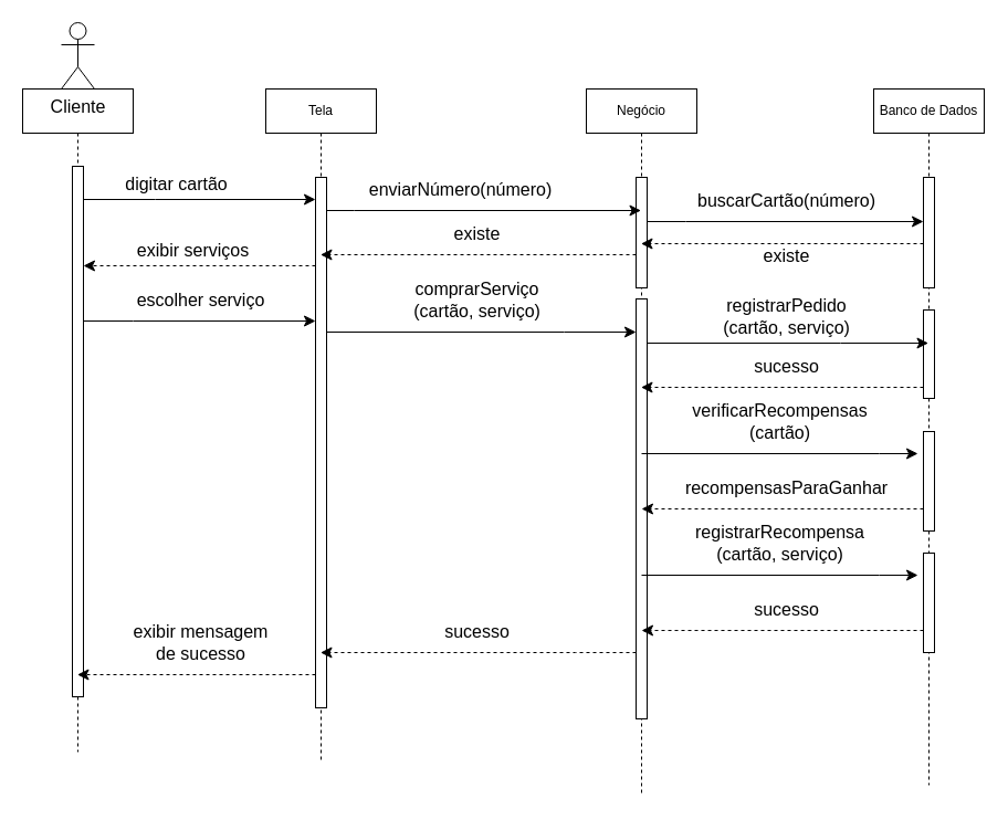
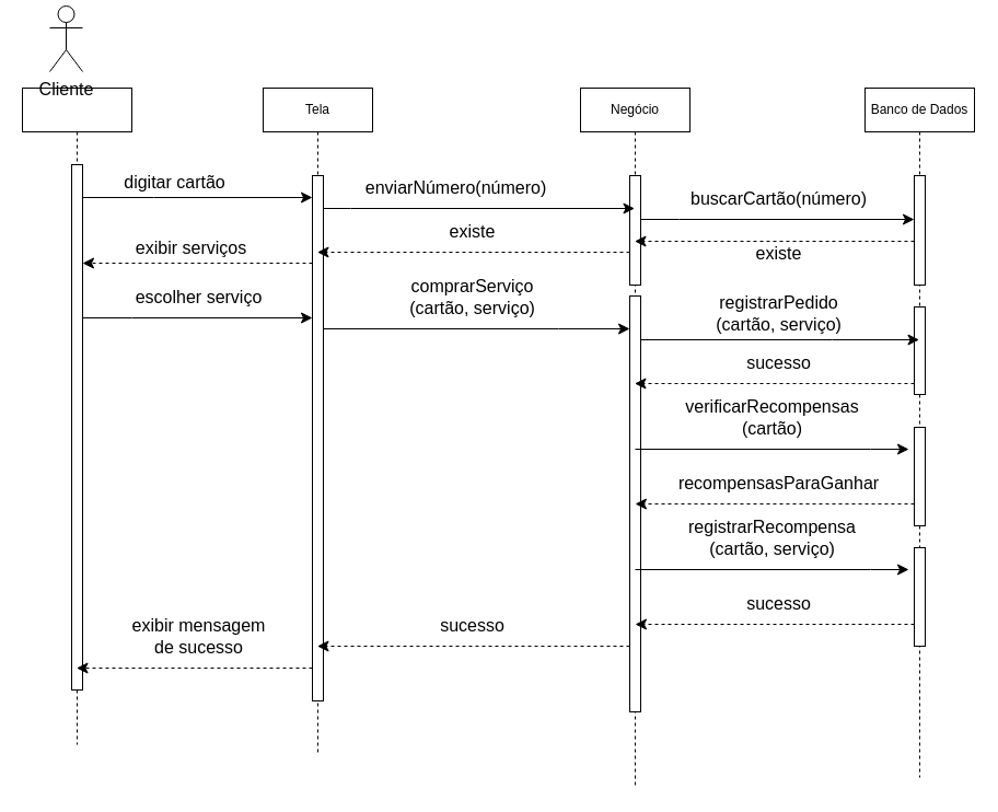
  <mxCell id="0" />
  <mxCell id="1" parent="0" />
  <mxCell id="2" value="" style="shape=umlLifeline;perimeter=lifelinePerimeter;whiteSpace=wrap;html=1;container=0;dropTarget=0;collapsible=0;recursiveResize=0;outlineConnect=0;portConstraint=eastwest;newEdgeStyle={&quot;edgeStyle&quot;:&quot;elbowEdgeStyle&quot;,&quot;elbow&quot;:&quot;vertical&quot;,&quot;curved&quot;:0,&quot;rounded&quot;:0};" parent="1" vertex="1"><mxGeometry x="20" y="80" width="100" height="600" as="geometry" /></mxCell>
  <mxCell id="3" value="" style="html=1;points=[];perimeter=orthogonalPerimeter;outlineConnect=0;targetShapes=umlLifeline;portConstraint=eastwest;newEdgeStyle={&quot;edgeStyle&quot;:&quot;elbowEdgeStyle&quot;,&quot;elbow&quot;:&quot;vertical&quot;,&quot;curved&quot;:0,&quot;rounded&quot;:0};" parent="2" vertex="1"><mxGeometry x="45" y="70" width="10" height="480" as="geometry" /></mxCell>
  <mxCell id="4" value="Tela" style="shape=umlLifeline;perimeter=lifelinePerimeter;whiteSpace=wrap;html=1;container=0;dropTarget=0;collapsible=0;recursiveResize=0;outlineConnect=0;portConstraint=eastwest;newEdgeStyle={&quot;edgeStyle&quot;:&quot;elbowEdgeStyle&quot;,&quot;elbow&quot;:&quot;vertical&quot;,&quot;curved&quot;:0,&quot;rounded&quot;:0};" parent="1" vertex="1"><mxGeometry x="240" y="80" width="100" height="610" as="geometry" /></mxCell>
  <mxCell id="5" value="" style="html=1;points=[];perimeter=orthogonalPerimeter;outlineConnect=0;targetShapes=umlLifeline;portConstraint=eastwest;newEdgeStyle={&quot;edgeStyle&quot;:&quot;elbowEdgeStyle&quot;,&quot;elbow&quot;:&quot;vertical&quot;,&quot;curved&quot;:0,&quot;rounded&quot;:0};" parent="4" vertex="1"><mxGeometry x="45" y="80" width="10" height="480" as="geometry" /></mxCell>
- <mxCell id="6" value="Cliente" style="shape=umlActor;verticalLabelPosition=bottom;verticalAlign=top;html=1;outlineConnect=0;fontSize=16;" parent="1" vertex="1"><mxGeometry x="55" y="20" width="30" height="60" as="geometry" /></mxCell>
+ <mxCell id="6" value="Cliente" style="shape=umlActor;verticalLabelPosition=bottom;verticalAlign=top;html=1;outlineConnect=0;fontSize=16;" parent="1" vertex="1"><mxGeometry x="45" y="5" width="30" height="60" as="geometry" /></mxCell>
  <mxCell id="7" value="" style="edgeStyle=elbowEdgeStyle;curved=0;rounded=0;orthogonalLoop=1;jettySize=auto;html=1;elbow=vertical;fontSize=12;startSize=8;endSize=8;" parent="1" source="3" target="5" edge="1"><mxGeometry relative="1" as="geometry"><Array as="points"><mxPoint x="140" y="180" /><mxPoint x="120" y="190" /></Array></mxGeometry></mxCell>
  <mxCell id="8" value="digitar cartão" style="edgeLabel;html=1;align=center;verticalAlign=middle;resizable=0;points=[];fontSize=16;" parent="7" vertex="1" connectable="0"><mxGeometry x="-0.383" y="2" relative="1" as="geometry"><mxPoint x="18" y="-13" as="offset" /></mxGeometry></mxCell>
  <mxCell id="9" value="Negócio" style="shape=umlLifeline;perimeter=lifelinePerimeter;whiteSpace=wrap;html=1;container=0;dropTarget=0;collapsible=0;recursiveResize=0;outlineConnect=0;portConstraint=eastwest;newEdgeStyle={&quot;edgeStyle&quot;:&quot;elbowEdgeStyle&quot;,&quot;elbow&quot;:&quot;vertical&quot;,&quot;curved&quot;:0,&quot;rounded&quot;:0};" parent="1" vertex="1"><mxGeometry x="530" y="80" width="100" height="640" as="geometry" /></mxCell>
  <mxCell id="10" value="" style="html=1;points=[];perimeter=orthogonalPerimeter;outlineConnect=0;targetShapes=umlLifeline;portConstraint=eastwest;newEdgeStyle={&quot;edgeStyle&quot;:&quot;elbowEdgeStyle&quot;,&quot;elbow&quot;:&quot;vertical&quot;,&quot;curved&quot;:0,&quot;rounded&quot;:0};" parent="9" vertex="1"><mxGeometry x="45" y="80" width="10" height="100" as="geometry" /></mxCell>
  <mxCell id="11" value="" style="html=1;points=[];perimeter=orthogonalPerimeter;outlineConnect=0;targetShapes=umlLifeline;portConstraint=eastwest;newEdgeStyle={&quot;edgeStyle&quot;:&quot;elbowEdgeStyle&quot;,&quot;elbow&quot;:&quot;vertical&quot;,&quot;curved&quot;:0,&quot;rounded&quot;:0};" parent="9" vertex="1"><mxGeometry x="45" y="190" width="10" height="380" as="geometry" /></mxCell>
  <mxCell id="12" value="Banco de Dados" style="shape=umlLifeline;perimeter=lifelinePerimeter;whiteSpace=wrap;html=1;container=0;dropTarget=0;collapsible=0;recursiveResize=0;outlineConnect=0;portConstraint=eastwest;newEdgeStyle={&quot;edgeStyle&quot;:&quot;elbowEdgeStyle&quot;,&quot;elbow&quot;:&quot;vertical&quot;,&quot;curved&quot;:0,&quot;rounded&quot;:0};" parent="1" vertex="1"><mxGeometry x="790" y="80" width="100" height="630" as="geometry" /></mxCell>
  <mxCell id="13" value="" style="html=1;points=[];perimeter=orthogonalPerimeter;outlineConnect=0;targetShapes=umlLifeline;portConstraint=eastwest;newEdgeStyle={&quot;edgeStyle&quot;:&quot;elbowEdgeStyle&quot;,&quot;elbow&quot;:&quot;vertical&quot;,&quot;curved&quot;:0,&quot;rounded&quot;:0};" parent="12" vertex="1"><mxGeometry x="45" y="80" width="10" height="100" as="geometry" /></mxCell>
  <mxCell id="14" value="" style="html=1;points=[];perimeter=orthogonalPerimeter;outlineConnect=0;targetShapes=umlLifeline;portConstraint=eastwest;newEdgeStyle={&quot;edgeStyle&quot;:&quot;elbowEdgeStyle&quot;,&quot;elbow&quot;:&quot;vertical&quot;,&quot;curved&quot;:0,&quot;rounded&quot;:0};" parent="12" vertex="1"><mxGeometry x="45" y="200" width="10" height="80" as="geometry" /></mxCell>
  <mxCell id="15" value="" style="html=1;points=[];perimeter=orthogonalPerimeter;outlineConnect=0;targetShapes=umlLifeline;portConstraint=eastwest;newEdgeStyle={&quot;edgeStyle&quot;:&quot;elbowEdgeStyle&quot;,&quot;elbow&quot;:&quot;vertical&quot;,&quot;curved&quot;:0,&quot;rounded&quot;:0};" parent="12" vertex="1"><mxGeometry x="45" y="310" width="10" height="90" as="geometry" /></mxCell>
  <mxCell id="16" value="" style="html=1;points=[];perimeter=orthogonalPerimeter;outlineConnect=0;targetShapes=umlLifeline;portConstraint=eastwest;newEdgeStyle={&quot;edgeStyle&quot;:&quot;elbowEdgeStyle&quot;,&quot;elbow&quot;:&quot;vertical&quot;,&quot;curved&quot;:0,&quot;rounded&quot;:0};" parent="12" vertex="1"><mxGeometry x="45" y="420" width="10" height="90" as="geometry" /></mxCell>
  <mxCell id="17" value="" style="edgeStyle=elbowEdgeStyle;curved=0;rounded=0;orthogonalLoop=1;jettySize=auto;html=1;elbow=horizontal;fontSize=12;startSize=8;endSize=8;" parent="1" target="9" edge="1"><mxGeometry relative="1" as="geometry"><mxPoint x="295" y="190" as="sourcePoint" /><mxPoint x="465" y="190" as="targetPoint" /><Array as="points"><mxPoint x="320" y="190" /><mxPoint x="270" y="190" /></Array></mxGeometry></mxCell>
  <mxCell id="18" value="enviarNúmero(número)" style="edgeLabel;html=1;align=center;verticalAlign=middle;resizable=0;points=[];fontSize=16;" parent="17" vertex="1" connectable="0"><mxGeometry x="-0.472" relative="1" as="geometry"><mxPoint x="45" y="-20" as="offset" /></mxGeometry></mxCell>
  <mxCell id="19" value="" style="edgeStyle=elbowEdgeStyle;curved=0;rounded=0;orthogonalLoop=1;jettySize=auto;html=1;elbow=vertical;fontSize=12;startSize=8;endSize=8;dashed=1;" parent="1" source="13" target="9" edge="1"><mxGeometry relative="1" as="geometry"><Array as="points"><mxPoint x="640" y="220" /><mxPoint x="600" y="230" /></Array></mxGeometry></mxCell>
  <mxCell id="20" value="existe" style="edgeLabel;html=1;align=center;verticalAlign=middle;resizable=0;points=[];fontSize=16;" parent="19" vertex="1" connectable="0"><mxGeometry x="-0.042" y="-3" relative="1" as="geometry"><mxPoint x="-3" y="13" as="offset" /></mxGeometry></mxCell>
  <mxCell id="21" value="" style="edgeStyle=elbowEdgeStyle;curved=0;rounded=0;orthogonalLoop=1;jettySize=auto;html=1;elbow=vertical;fontSize=12;startSize=8;endSize=8;" parent="1" source="11" target="12" edge="1"><mxGeometry relative="1" as="geometry"><Array as="points"><mxPoint x="760" y="310" /></Array></mxGeometry></mxCell>
  <mxCell id="22" value="&lt;div&gt;registrarPedido&lt;/div&gt;&lt;div&gt;(cartão, serviço)&lt;/div&gt;" style="edgeLabel;html=1;align=center;verticalAlign=middle;resizable=0;points=[];fontSize=16;" parent="21" vertex="1" connectable="0"><mxGeometry x="-0.429" y="1" relative="1" as="geometry"><mxPoint x="52" y="-24" as="offset" /></mxGeometry></mxCell>
  <mxCell id="23" value="" style="edgeStyle=elbowEdgeStyle;curved=0;rounded=0;orthogonalLoop=1;jettySize=auto;html=1;elbow=vertical;fontSize=12;startSize=8;endSize=8;dashed=1;" parent="1" target="4" edge="1"><mxGeometry relative="1" as="geometry"><mxPoint x="575" y="230" as="sourcePoint" /><mxPoint x="450" y="230" as="targetPoint" /></mxGeometry></mxCell>
  <mxCell id="24" value="existe" style="edgeLabel;html=1;align=center;verticalAlign=middle;resizable=0;points=[];fontSize=16;" parent="23" vertex="1" connectable="0"><mxGeometry x="0.296" y="3" relative="1" as="geometry"><mxPoint x="40" y="-23" as="offset" /></mxGeometry></mxCell>
  <mxCell id="25" value="" style="edgeStyle=elbowEdgeStyle;curved=0;rounded=0;orthogonalLoop=1;jettySize=auto;html=1;elbow=horizontal;fontSize=12;startSize=8;endSize=8;dashed=1;" parent="1" source="5" target="3" edge="1"><mxGeometry relative="1" as="geometry"><Array as="points"><mxPoint x="250" y="240" /><mxPoint x="140" y="260" /></Array></mxGeometry></mxCell>
  <mxCell id="26" value="exibir serviços" style="edgeLabel;html=1;align=center;verticalAlign=middle;resizable=0;points=[];fontSize=16;" parent="25" vertex="1" connectable="0"><mxGeometry x="0.267" y="-1" relative="1" as="geometry"><mxPoint x="21" y="-14" as="offset" /></mxGeometry></mxCell>
  <mxCell id="27" value="" style="edgeStyle=elbowEdgeStyle;curved=0;rounded=0;orthogonalLoop=1;jettySize=auto;html=1;elbow=vertical;fontSize=12;startSize=8;endSize=8;" parent="1" source="3" target="5" edge="1"><mxGeometry relative="1" as="geometry"><Array as="points"><mxPoint x="120" y="290" /></Array></mxGeometry></mxCell>
  <mxCell id="28" value="escolher serviço" style="edgeLabel;html=1;align=center;verticalAlign=middle;resizable=0;points=[];fontSize=16;" parent="27" vertex="1" connectable="0"><mxGeometry y="-2" relative="1" as="geometry"><mxPoint y="-22" as="offset" /></mxGeometry></mxCell>
  <mxCell id="29" value="" style="edgeStyle=elbowEdgeStyle;curved=0;rounded=0;orthogonalLoop=1;jettySize=auto;html=1;elbow=vertical;fontSize=12;startSize=8;endSize=8;" parent="1" source="5" target="11" edge="1"><mxGeometry relative="1" as="geometry"><Array as="points"><mxPoint x="510" y="300" /><mxPoint x="430" y="310" /></Array></mxGeometry></mxCell>
  <mxCell id="30" value="&lt;div&gt;comprarServiço&lt;/div&gt;&lt;div&gt;(cartão, serviço)&lt;/div&gt;" style="edgeLabel;html=1;align=center;verticalAlign=middle;resizable=0;points=[];fontSize=16;" parent="29" vertex="1" connectable="0"><mxGeometry x="-0.28" relative="1" as="geometry"><mxPoint x="34" y="-30" as="offset" /></mxGeometry></mxCell>
  <mxCell id="31" value="" style="edgeStyle=elbowEdgeStyle;curved=0;rounded=0;orthogonalLoop=1;jettySize=auto;html=1;elbow=vertical;fontSize=12;startSize=8;endSize=8;dashed=1;" parent="1" source="14" target="9" edge="1"><mxGeometry relative="1" as="geometry"><Array as="points"><mxPoint x="760" y="350" /></Array></mxGeometry></mxCell>
  <mxCell id="32" value="sucesso" style="edgeLabel;html=1;align=center;verticalAlign=middle;resizable=0;points=[];fontSize=16;" parent="31" vertex="1" connectable="0"><mxGeometry x="0.065" y="4" relative="1" as="geometry"><mxPoint x="11" y="-24" as="offset" /></mxGeometry></mxCell>
  <mxCell id="33" value="" style="edgeStyle=elbowEdgeStyle;curved=0;rounded=0;orthogonalLoop=1;jettySize=auto;html=1;elbow=vertical;fontSize=12;startSize=8;endSize=8;" parent="1" source="10" target="13" edge="1"><mxGeometry relative="1" as="geometry"><Array as="points"><mxPoint x="620" y="200" /><mxPoint x="680" y="180" /><mxPoint x="590" y="190" /></Array></mxGeometry></mxCell>
  <mxCell id="34" value="buscarCartão(número)" style="edgeLabel;html=1;align=center;verticalAlign=middle;resizable=0;points=[];fontSize=16;" parent="33" vertex="1" connectable="0"><mxGeometry x="-0.531" y="2" relative="1" as="geometry"><mxPoint x="66" y="-18" as="offset" /></mxGeometry></mxCell>
  <mxCell id="35" style="edgeStyle=elbowEdgeStyle;curved=0;rounded=0;orthogonalLoop=1;jettySize=auto;html=1;elbow=vertical;fontSize=12;startSize=8;endSize=8;dashed=1;" parent="1" source="11" target="4" edge="1"><mxGeometry relative="1" as="geometry"><Array as="points"><mxPoint x="520" y="590" /><mxPoint x="400" y="570" /><mxPoint x="380" y="360" /></Array></mxGeometry></mxCell>
  <mxCell id="36" value="sucesso" style="edgeLabel;html=1;align=center;verticalAlign=middle;resizable=0;points=[];fontSize=16;" parent="35" vertex="1" connectable="0"><mxGeometry x="0.072" relative="1" as="geometry"><mxPoint x="8" y="-20" as="offset" /></mxGeometry></mxCell>
  <mxCell id="37" style="edgeStyle=elbowEdgeStyle;curved=0;rounded=0;orthogonalLoop=1;jettySize=auto;html=1;elbow=vertical;fontSize=12;startSize=8;endSize=8;dashed=1;" parent="1" edge="1"><mxGeometry relative="1" as="geometry"><mxPoint x="285" y="610" as="sourcePoint" /><mxPoint x="69.5" y="610" as="targetPoint" /></mxGeometry></mxCell>
  <mxCell id="38" value="&lt;div&gt;exibir mensagem&lt;/div&gt;&lt;div&gt;de sucesso&lt;br&gt;&lt;/div&gt;" style="edgeLabel;html=1;align=center;verticalAlign=middle;resizable=0;points=[];fontSize=16;" parent="37" vertex="1" connectable="0"><mxGeometry x="0.336" y="2" relative="1" as="geometry"><mxPoint x="39" y="-32" as="offset" /></mxGeometry></mxCell>
  <mxCell id="39" value="" style="edgeStyle=elbowEdgeStyle;curved=0;rounded=0;orthogonalLoop=1;jettySize=auto;html=1;elbow=vertical;fontSize=12;startSize=8;endSize=8;" parent="1" edge="1"><mxGeometry relative="1" as="geometry"><Array as="points"><mxPoint x="795" y="410" /><mxPoint x="715" y="420" /></Array><mxPoint x="580" y="410" as="sourcePoint" /><mxPoint x="830" y="410" as="targetPoint" /></mxGeometry></mxCell>
  <mxCell id="40" value="&lt;div&gt;verificarRecompensas&lt;/div&gt;&lt;div&gt;(cartão)&lt;/div&gt;" style="edgeLabel;html=1;align=center;verticalAlign=middle;resizable=0;points=[];fontSize=16;" parent="39" vertex="1" connectable="0"><mxGeometry x="-0.28" relative="1" as="geometry"><mxPoint x="34" y="-30" as="offset" /></mxGeometry></mxCell>
  <mxCell id="41" value="" style="edgeStyle=elbowEdgeStyle;curved=0;rounded=0;orthogonalLoop=1;jettySize=auto;html=1;elbow=vertical;fontSize=12;startSize=8;endSize=8;dashed=1;" parent="1" edge="1"><mxGeometry relative="1" as="geometry"><Array as="points"><mxPoint x="760" y="460" /></Array><mxPoint x="835" y="460" as="sourcePoint" /><mxPoint x="580" y="460" as="targetPoint" /></mxGeometry></mxCell>
  <mxCell id="42" value="recompensasParaGanhar" style="edgeLabel;html=1;align=center;verticalAlign=middle;resizable=0;points=[];fontSize=16;" parent="41" vertex="1" connectable="0"><mxGeometry x="0.065" y="4" relative="1" as="geometry"><mxPoint x="11" y="-24" as="offset" /></mxGeometry></mxCell>
  <mxCell id="43" value="" style="edgeStyle=elbowEdgeStyle;curved=0;rounded=0;orthogonalLoop=1;jettySize=auto;html=1;elbow=vertical;fontSize=12;startSize=8;endSize=8;" parent="1" edge="1"><mxGeometry relative="1" as="geometry"><Array as="points"><mxPoint x="795" y="520" /><mxPoint x="715" y="530" /></Array><mxPoint x="580" y="520" as="sourcePoint" /><mxPoint x="830" y="520" as="targetPoint" /></mxGeometry></mxCell>
  <mxCell id="44" value="&lt;div&gt;registrarRecompensa&lt;/div&gt;&lt;div&gt;(cartão, serviço)&lt;/div&gt;" style="edgeLabel;html=1;align=center;verticalAlign=middle;resizable=0;points=[];fontSize=16;" parent="43" vertex="1" connectable="0"><mxGeometry x="-0.28" relative="1" as="geometry"><mxPoint x="34" y="-30" as="offset" /></mxGeometry></mxCell>
  <mxCell id="45" value="" style="edgeStyle=elbowEdgeStyle;curved=0;rounded=0;orthogonalLoop=1;jettySize=auto;html=1;elbow=vertical;fontSize=12;startSize=8;endSize=8;dashed=1;" parent="1" edge="1"><mxGeometry relative="1" as="geometry"><Array as="points"><mxPoint x="760" y="570" /></Array><mxPoint x="835" y="570" as="sourcePoint" /><mxPoint x="580" y="570" as="targetPoint" /></mxGeometry></mxCell>
  <mxCell id="46" value="sucesso" style="edgeLabel;html=1;align=center;verticalAlign=middle;resizable=0;points=[];fontSize=16;" parent="45" vertex="1" connectable="0"><mxGeometry x="0.065" y="4" relative="1" as="geometry"><mxPoint x="11" y="-24" as="offset" /></mxGeometry></mxCell>
